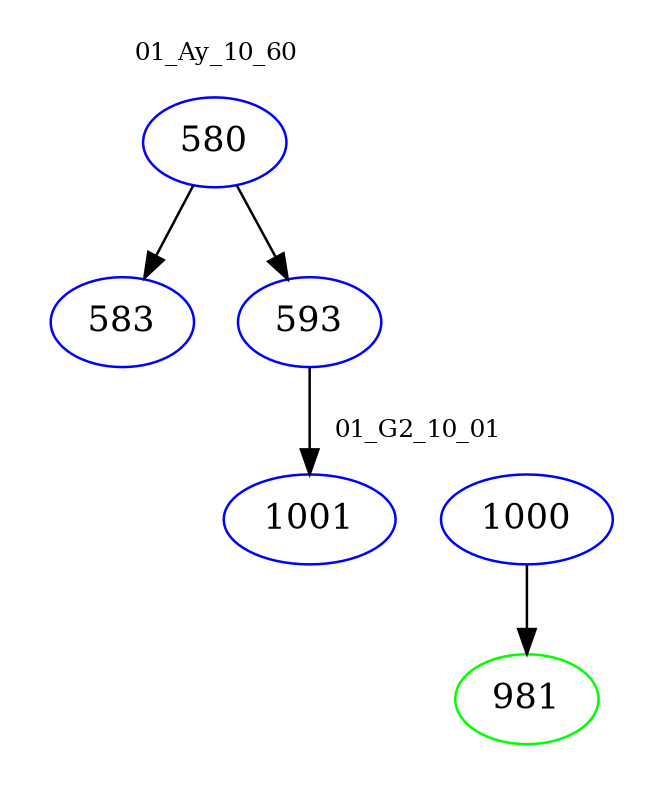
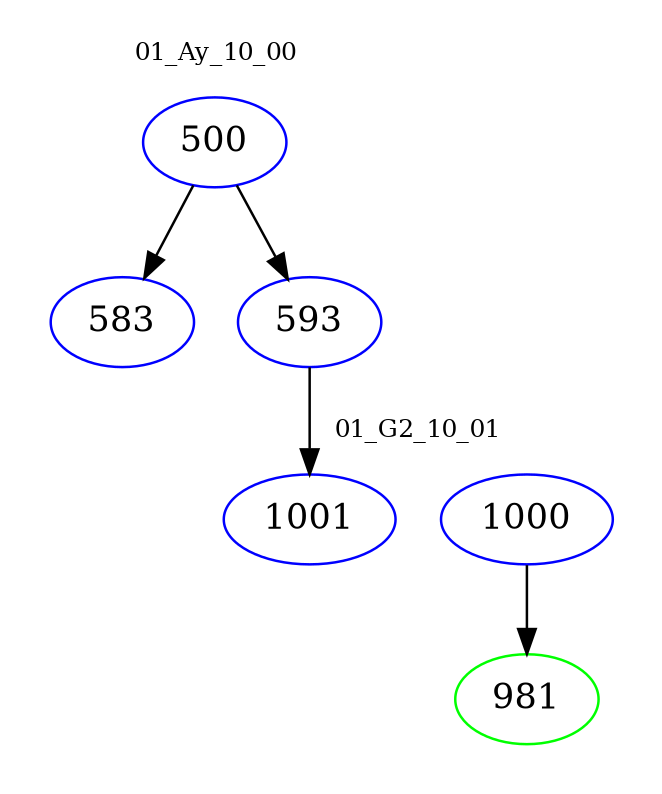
  digraph {
    node [color=blue]
    edge [color=black]
-   n1 [label=580]
+   n1 [label=500]
    n2 [label=583]
    n3 [label=593]
    n4 [label=1000]
    n5 [color=green label=981]
    n6 [label=1001]
    subgraph cluster_1 {
      color=white
      fontsize=10
-     label="01_Ay_10_60"
+     label="01_Ay_10_00"
      n1
      n2
      n3
    }
    subgraph cluster_2 {
      color=white
      fontsize=10
      label="01_G2_10_01"
      n4
      n5
      n6
    }
    n1 -> n2
    n1 -> n3
    n3 -> n6
    n4 -> n5
  }
